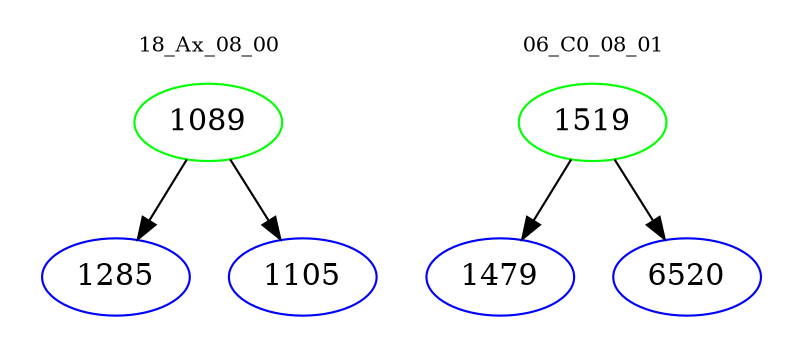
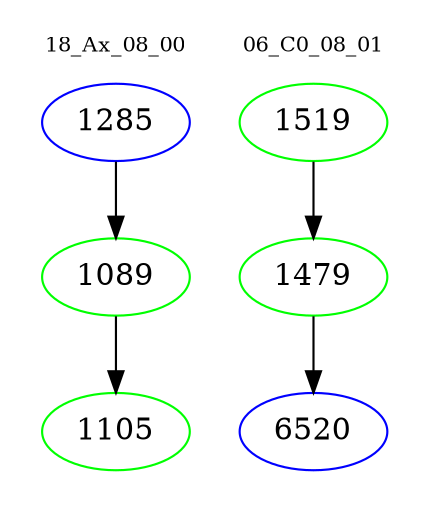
  digraph {
    node [color=green]
    edge [color=black]
    n1 [label=1089]
    n2 [color=blue label=1285]
-   n3 [color=blue label=1105]
+   n3 [label=1105]
    n4 [label=1519]
-   n5 [color=blue label=1479]
+   n5 [label=1479]
    n6 [color=blue label=6520]
    subgraph cluster_1 {
      color=white
      fontsize=10
      label="18_Ax_08_00"
      n1
      n2
      n3
    }
    subgraph cluster_2 {
      color=white
      fontsize=10
      label="06_C0_08_01"
      n4
      n5
      n6
    }
-   n1 -> n2
+   n2 -> n1
    n1 -> n3
    n4 -> n5
-   n4 -> n6
+   n5 -> n6
  }
